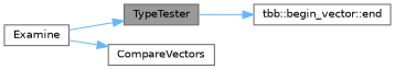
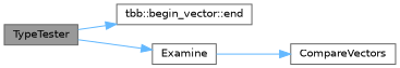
  digraph {
    rankdir=LR
    node [color=grey40 fillcolor=white fontname=Helvetica fontsize=10 shape=box style=filled]
    edge [color=steelblue1 fontname=Helvetica fontsize=10 labelfontname=Helvetica labelfontsize=10 style=solid]
    n1 [color=gray40 fillcolor=grey60 fontcolor=black height=0.2 label=TypeTester width=0.4]
    n2 [height=0.2 label="tbb::begin_vector::end" width=0.4]
    n3 [height=0.2 label=Examine width=0.4]
    n4 [height=0.2 label=CompareVectors width=0.4]
    n1 -> n2
-   n3 -> n1
+   n1 -> n3
    n3 -> n4
  }
